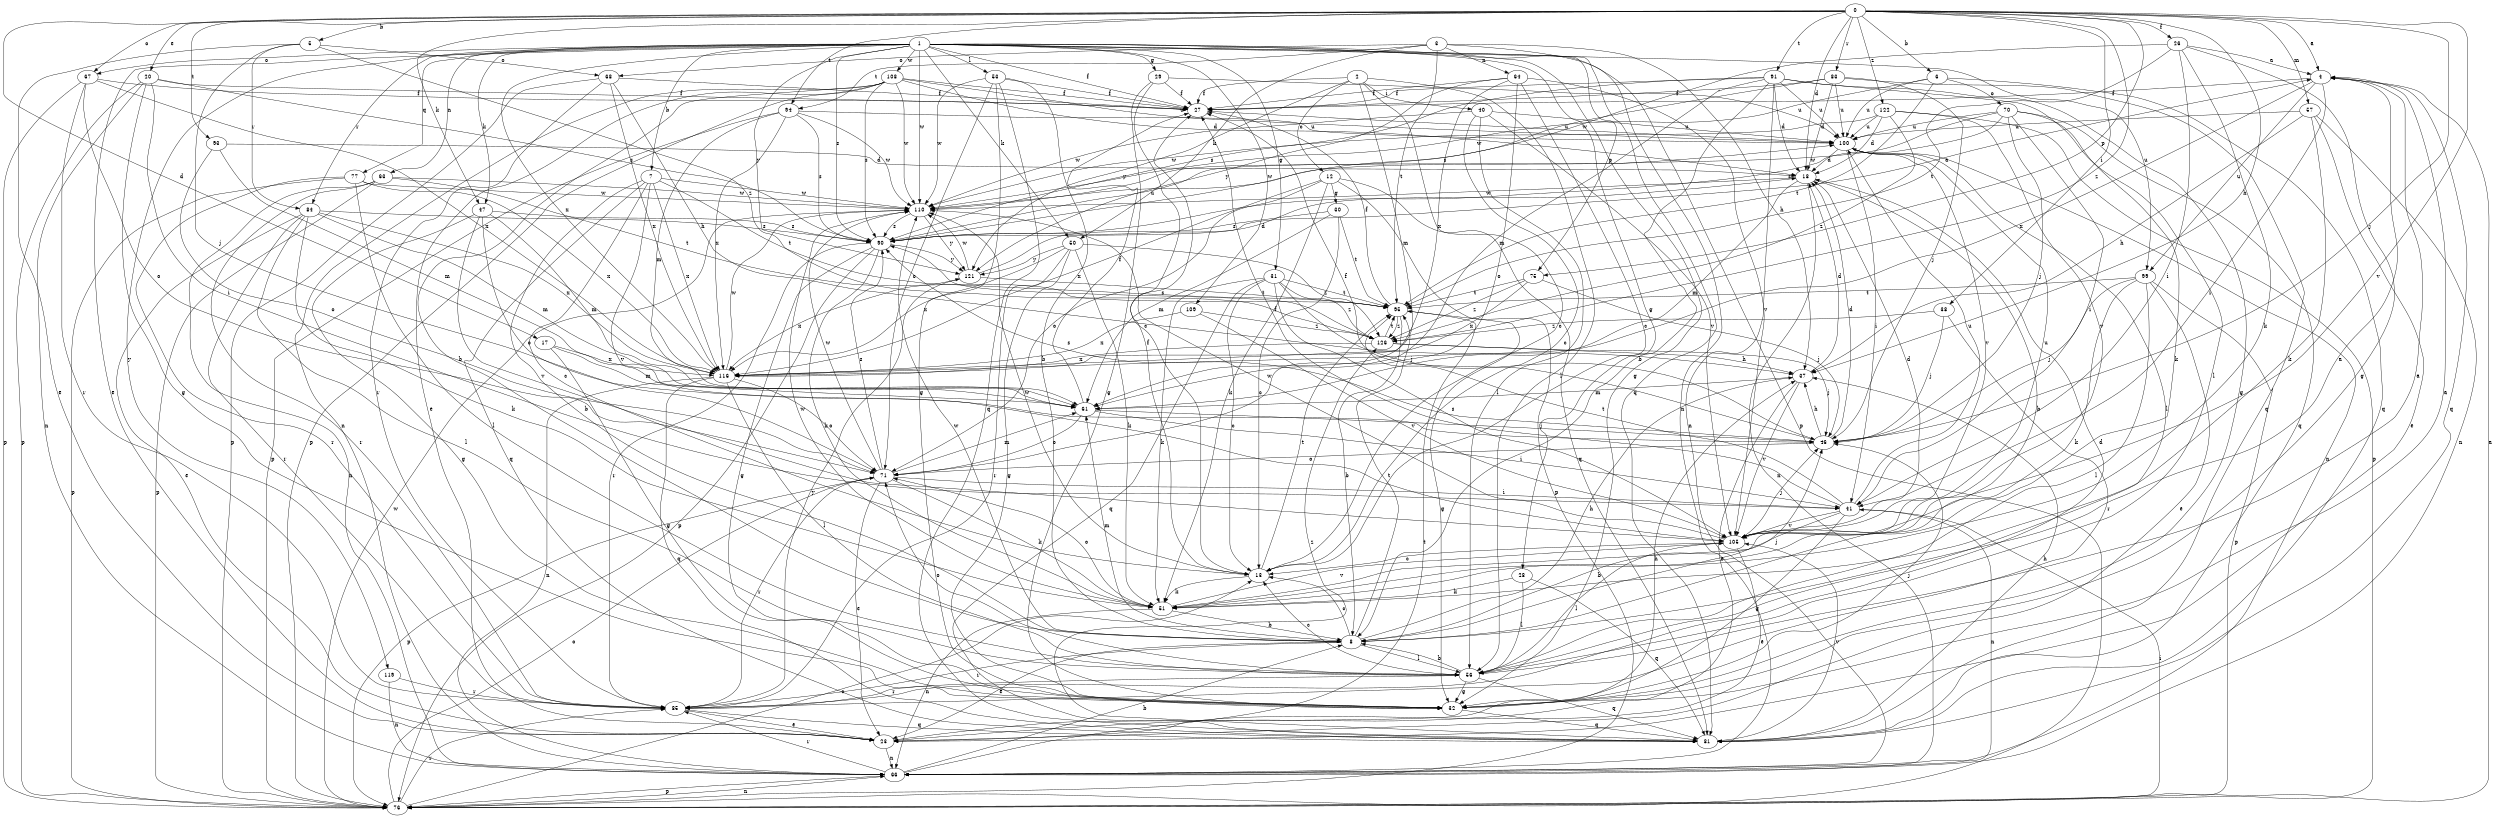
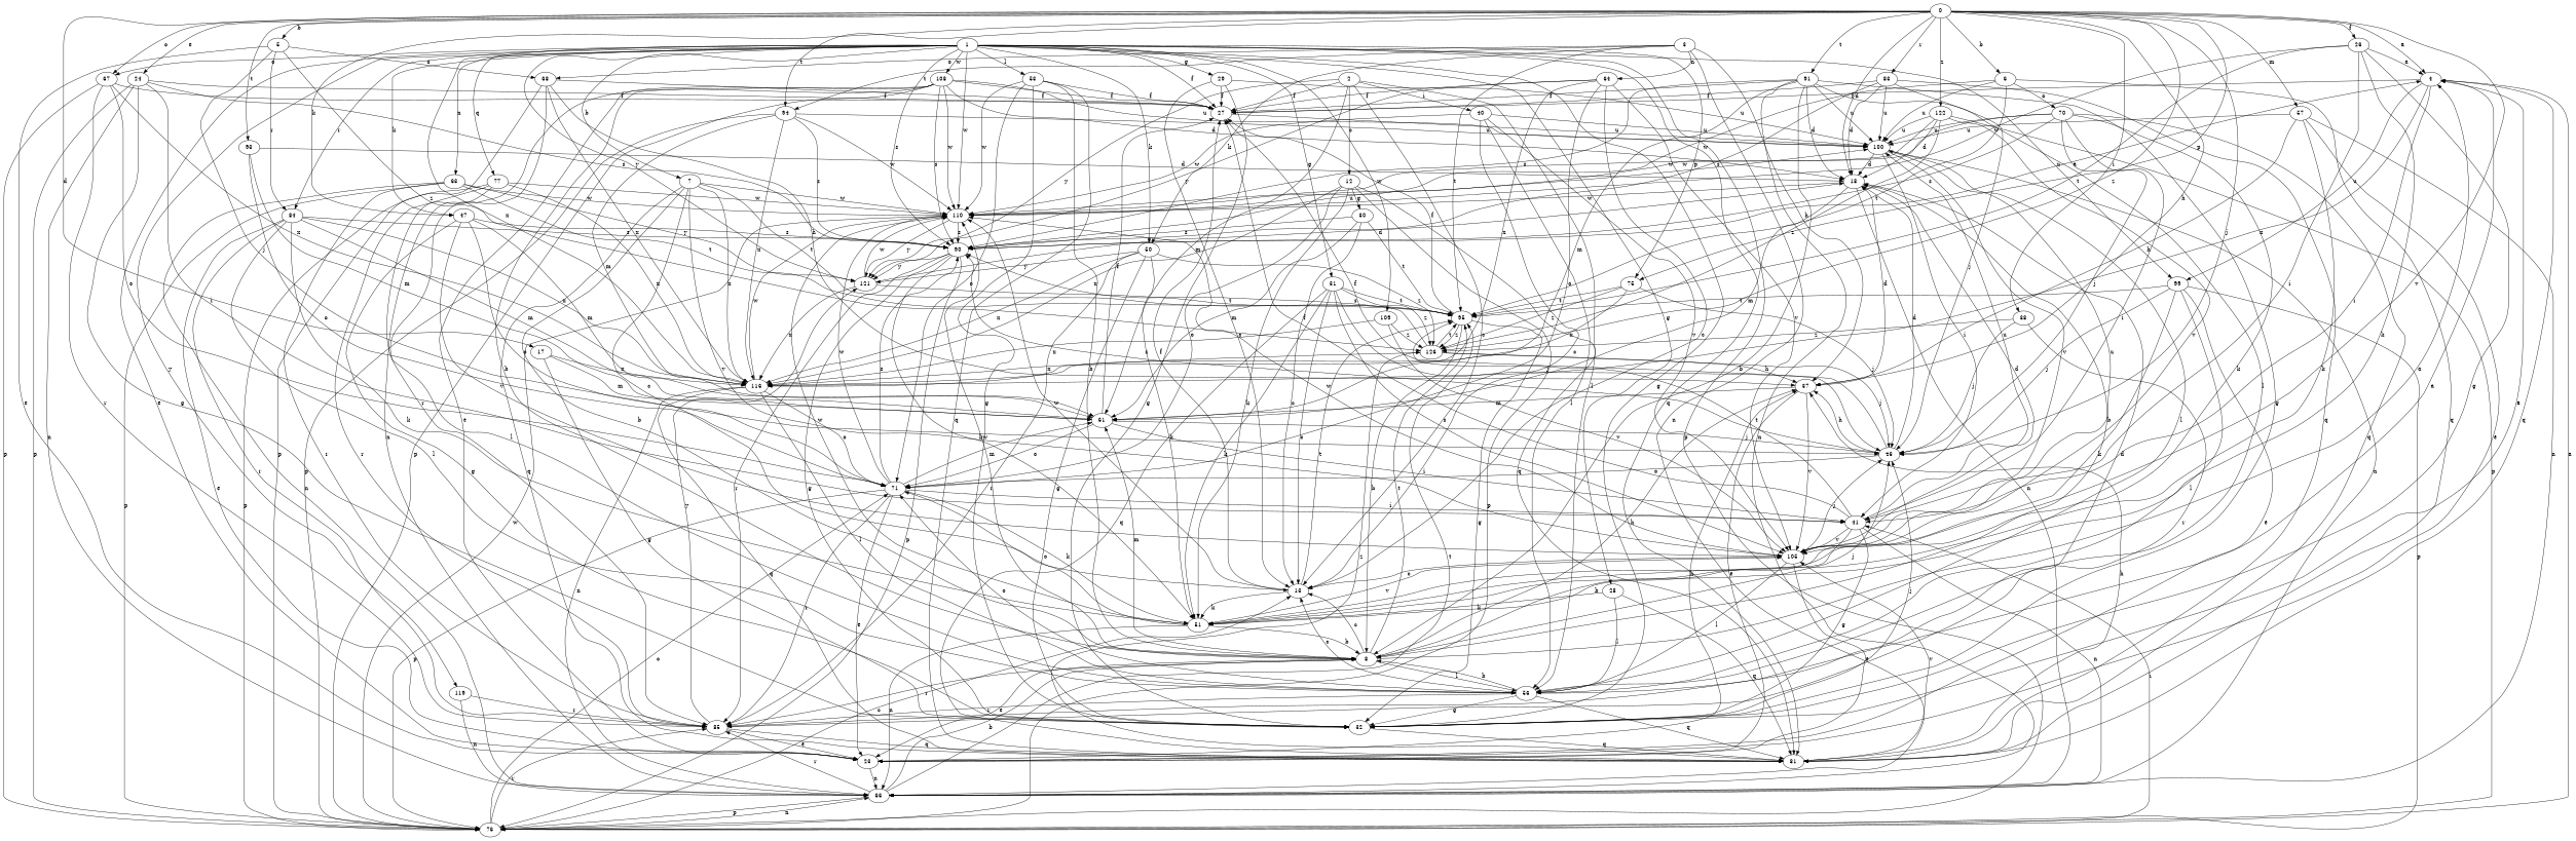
  strict digraph {
    0
    4
    5
    6
    17
    18
-   20
+   20 [label=24]
    26
    37
    38
    46
    47
    57
    67
    75
    83
    91
    93
    94
    105
    122
    126
    27
    81
    99
    116
    41
    23
    84
    68
    110
    95
    70
    100
    32
    61
    66
    8
    76
    90
    51
    85
    71
    56
    13
    1
    7
    28
    29
    31
    50
    53
    63
    77
    108
    109
    119
    121
    30
    2
    12
    40
    3
    64
    0 -> 4 [label=a]
    0 -> 5 [label=b]
    0 -> 6 [label=b]
    0 -> 17 [label=d]
    0 -> 18 [label=d]
    0 -> 20 [label=e]
    0 -> 26 [label=f]
    0 -> 37 [label=h]
    0 -> 38 [label=i]
    0 -> 46 [label=j]
    0 -> 47 [label=k]
    0 -> 57 [label=m]
    0 -> 67 [label=o]
    0 -> 75 [label=p]
    0 -> 83 [label=r]
    0 -> 91 [label=t]
    0 -> 93 [label=t]
    0 -> 94 [label=t]
    0 -> 105 [label=v]
    0 -> 122 [label=z]
    0 -> 126 [label=z]
    4 -> 27 [label=f]
    4 -> 81 [label=q]
    4 -> 99 [label=u]
    4 -> 116 [label=x]
    4 -> 41 [label=i]
    5 -> 46 [label=j]
    5 -> 126 [label=z]
    5 -> 23 [label=e]
    5 -> 84 [label=r]
    5 -> 68 [label=o]
    6 -> 81 [label=q]
    6 -> 110 [label=w]
    6 -> 95 [label=t]
    6 -> 70 [label=o]
    6 -> 100 [label=u]
    17 -> 116 [label=x]
    17 -> 32 [label=g]
    17 -> 61 [label=m]
    18 -> 110 [label=w]
    18 -> 61 [label=m]
    18 -> 66 [label=n]
    18 -> 8 [label=b]
    20 -> 27 [label=f]
    20 -> 41 [label=i]
    20 -> 32 [label=g]
    20 -> 66 [label=n]
    20 -> 76 [label=p]
    20 -> 90 [label=s]
    26 -> 4 [label=a]
    26 -> 41 [label=i]
    26 -> 110 [label=w]
    26 -> 95 [label=t]
    26 -> 32 [label=g]
    26 -> 51 [label=k]
    37 -> 18 [label=d]
    37 -> 105 [label=v]
    37 -> 23 [label=e]
    37 -> 61 [label=m]
    38 -> 46 [label=j]
    38 -> 126 [label=z]
    38 -> 85 [label=r]
    46 -> 18 [label=d]
    46 -> 37 [label=h]
    46 -> 27 [label=f]
    46 -> 90 [label=s]
    46 -> 71 [label=o]
    47 -> 105 [label=v]
    47 -> 32 [label=g]
    47 -> 61 [label=m]
    47 -> 90 [label=s]
    47 -> 71 [label=o]
    57 -> 37 [label=h]
    57 -> 23 [label=e]
    57 -> 100 [label=u]
    57 -> 66 [label=n]
    57 -> 51 [label=k]
    67 -> 27 [label=f]
    67 -> 116 [label=x]
    67 -> 76 [label=p]
    67 -> 85 [label=r]
    67 -> 71 [label=o]
    75 -> 46 [label=j]
    75 -> 126 [label=z]
    75 -> 116 [label=x]
    75 -> 95 [label=t]
    83 -> 18 [label=d]
    83 -> 46 [label=j]
    83 -> 27 [label=f]
    83 -> 81 [label=q]
    83 -> 100 [label=u]
    83 -> 90 [label=s]
    91 -> 18 [label=d]
    91 -> 27 [label=f]
    91 -> 100 [label=u]
    91 -> 32 [label=g]
    91 -> 61 [label=m]
    91 -> 66 [label=n]
    91 -> 8 [label=b]
    91 -> 90 [label=s]
    91 -> 56 [label=l]
    93 -> 18 [label=d]
    93 -> 61 [label=m]
    93 -> 71 [label=o]
    94 -> 116 [label=x]
    94 -> 110 [label=w]
    94 -> 100 [label=u]
    94 -> 61 [label=m]
    94 -> 76 [label=p]
    94 -> 90 [label=s]
    105 -> 18 [label=d]
    105 -> 46 [label=j]
    105 -> 23 [label=e]
    105 -> 110 [label=w]
    105 -> 100 [label=u]
    105 -> 56 [label=l]
    105 -> 13 [label=c]
    122 -> 18 [label=d]
    122 -> 105 [label=v]
    122 -> 126 [label=z]
    122 -> 110 [label=w]
    122 -> 100 [label=u]
    122 -> 76 [label=p]
    126 -> 37 [label=h]
    126 -> 46 [label=j]
    126 -> 116 [label=x]
    126 -> 95 [label=t]
    126 -> 90 [label=s]
    27 -> 100 [label=u]
    81 -> 37 [label=h]
    81 -> 105 [label=v]
    81 -> 126 [label=z]
    99 -> 46 [label=j]
    99 -> 23 [label=e]
    99 -> 95 [label=t]
    99 -> 76 [label=p]
    99 -> 51 [label=k]
    99 -> 56 [label=l]
    116 -> 81 [label=q]
    116 -> 110 [label=w]
    116 -> 66 [label=n]
    116 -> 71 [label=o]
    116 -> 56 [label=l]
    41 -> 105 [label=v]
    41 -> 27 [label=f]
    41 -> 95 [label=t]
    41 -> 100 [label=u]
    41 -> 32 [label=g]
    41 -> 66 [label=n]
    41 -> 8 [label=b]
    23 -> 37 [label=h]
    23 -> 66 [label=n]
    84 -> 116 [label=x]
    84 -> 23 [label=e]
    84 -> 61 [label=m]
    84 -> 90 [label=s]
    84 -> 51 [label=k]
    84 -> 85 [label=r]
    84 -> 56 [label=l]
    68 -> 37 [label=h]
    68 -> 27 [label=f]
    68 -> 116 [label=x]
    68 -> 76 [label=p]
    68 -> 85 [label=r]
    110 -> 90 [label=s]
    110 -> 121 [label=y]
    95 -> 126 [label=z]
    95 -> 27 [label=f]
    95 -> 32 [label=g]
    95 -> 8 [label=b]
    70 -> 46 [label=j]
    70 -> 81 [label=q]
    70 -> 41 [label=i]
    70 -> 110 [label=w]
    70 -> 100 [label=u]
    70 -> 90 [label=s]
    70 -> 51 [label=k]
    100 -> 18 [label=d]
    100 -> 105 [label=v]
    100 -> 41 [label=i]
    100 -> 66 [label=n]
    100 -> 56 [label=l]
    32 -> 4 [label=a]
    32 -> 46 [label=j]
    32 -> 81 [label=q]
    61 -> 46 [label=j]
    61 -> 27 [label=f]
    61 -> 41 [label=i]
    61 -> 71 [label=o]
    66 -> 95 [label=t]
    66 -> 8 [label=b]
    66 -> 76 [label=p]
    66 -> 85 [label=r]
    8 -> 4 [label=a]
    8 -> 37 [label=h]
    8 -> 46 [label=j]
    8 -> 23 [label=e]
    8 -> 110 [label=w]
    8 -> 95 [label=t]
    8 -> 61 [label=m]
    8 -> 85 [label=r]
    8 -> 56 [label=l]
    8 -> 13 [label=c]
    76 -> 4 [label=a]
    76 -> 41 [label=i]
    76 -> 110 [label=w]
    76 -> 66 [label=n]
    76 -> 85 [label=r]
    76 -> 71 [label=o]
    76 -> 13 [label=c]
    90 -> 4 [label=a]
    90 -> 100 [label=u]
    90 -> 32 [label=g]
    90 -> 76 [label=p]
    90 -> 51 [label=k]
    90 -> 85 [label=r]
    90 -> 121 [label=y]
    51 -> 105 [label=v]
    51 -> 110 [label=w]
    51 -> 66 [label=n]
    51 -> 8 [label=b]
    51 -> 71 [label=o]
    85 -> 18 [label=d]
    85 -> 81 [label=q]
    85 -> 23 [label=e]
    85 -> 121 [label=y]
    71 -> 41 [label=i]
    71 -> 23 [label=e]
    71 -> 110 [label=w]
    71 -> 61 [label=m]
    71 -> 76 [label=p]
    71 -> 90 [label=s]
    71 -> 51 [label=k]
    71 -> 85 [label=r]
    56 -> 4 [label=a]
    56 -> 81 [label=q]
    56 -> 32 [label=g]
    56 -> 8 [label=b]
    56 -> 85 [label=r]
    56 -> 71 [label=o]
    56 -> 13 [label=c]
    13 -> 27 [label=f]
    13 -> 110 [label=w]
    13 -> 95 [label=t]
    13 -> 51 [label=k]
    1 -> 47 [label=k]
    1 -> 67 [label=o]
    1 -> 75 [label=p]
    1 -> 27 [label=f]
    1 -> 81 [label=q]
    1 -> 99 [label=u]
    1 -> 116 [label=x]
    1 -> 23 [label=e]
    1 -> 84 [label=r]
    1 -> 110 [label=w]
    1 -> 32 [label=g]
    1 -> 76 [label=p]
    1 -> 90 [label=s]
    1 -> 7 [label=b]
    1 -> 28 [label=g]
    1 -> 29 [label=g]
    1 -> 31 [label=g]
    1 -> 50 [label=k]
    1 -> 53 [label=l]
    1 -> 63 [label=n]
    1 -> 77 [label=q]
    1 -> 108 [label=w]
    1 -> 109 [label=w]
    1 -> 119 [label=y]
    1 -> 121 [label=y]
    7 -> 105 [label=v]
    7 -> 81 [label=q]
    7 -> 116 [label=x]
    7 -> 110 [label=w]
    7 -> 95 [label=t]
    7 -> 8 [label=b]
    7 -> 13 [label=c]
    28 -> 81 [label=q]
    28 -> 51 [label=k]
    28 -> 56 [label=l]
    29 -> 27 [label=f]
    29 -> 100 [label=u]
    29 -> 32 [label=g]
    29 -> 13 [label=c]
    31 -> 46 [label=j]
    31 -> 105 [label=s]
    31 -> 126 [label=z]
    31 -> 81 [label=q]
    31 -> 95 [label=t]
    31 -> 51 [label=k]
    31 -> 13 [label=c]
    50 -> 126 [label=z]
    50 -> 116 [label=x]
    50 -> 32 [label=g]
    50 -> 51 [label=k]
    50 -> 85 [label=r]
    50 -> 121 [label=y]
    53 -> 27 [label=f]
    53 -> 81 [label=q]
    53 -> 110 [label=w]
    53 -> 32 [label=g]
    53 -> 8 [label=b]
    53 -> 71 [label=o]
    63 -> 110 [label=w]
    63 -> 95 [label=t]
    63 -> 66 [label=n]
    63 -> 76 [label=p]
    63 -> 85 [label=r]
+   63 -> 121 [label=y]
    77 -> 116 [label=x]
    77 -> 110 [label=w]
    77 -> 76 [label=p]
    77 -> 85 [label=r]
    77 -> 56 [label=l]
    108 -> 18 [label=d]
    108 -> 27 [label=f]
    108 -> 23 [label=e]
    108 -> 110 [label=w]
    108 -> 100 [label=u]
    108 -> 66 [label=n]
    108 -> 8 [label=b]
    108 -> 76 [label=p]
    108 -> 90 [label=s]
    109 -> 105 [label=v]
    109 -> 126 [label=z]
    109 -> 116 [label=x]
    119 -> 66 [label=n]
    119 -> 85 [label=r]
    121 -> 18 [label=d]
    121 -> 116 [label=x]
    121 -> 110 [label=w]
    121 -> 95 [label=t]
    30 -> 95 [label=t]
    30 -> 61 [label=m]
    30 -> 90 [label=s]
    30 -> 13 [label=c]
    2 -> 27 [label=f]
    2 -> 61 [label=m]
    2 -> 56 [label=l]
    2 -> 13 [label=c]
    2 -> 121 [label=y]
    2 -> 12 [label=c]
    2 -> 40 [label=i]
    12 -> 81 [label=q]
    12 -> 116 [label=x]
    12 -> 76 [label=p]
    12 -> 51 [label=k]
    12 -> 71 [label=o]
    12 -> 30 [label=g]
    40 -> 105 [label=v]
    40 -> 110 [label=w]
    40 -> 100 [label=u]
    40 -> 56 [label=l]
    40 -> 13 [label=c]
    3 -> 37 [label=h]
    3 -> 94 [label=t]
    3 -> 68 [label=o]
    3 -> 95 [label=t]
    3 -> 66 [label=n]
    3 -> 50 [label=k]
    3 -> 64 [label=n]
    64 -> 105 [label=v]
    64 -> 27 [label=f]
    64 -> 116 [label=x]
    64 -> 71 [label=o]
    64 -> 13 [label=c]
    64 -> 121 [label=y]
  }
